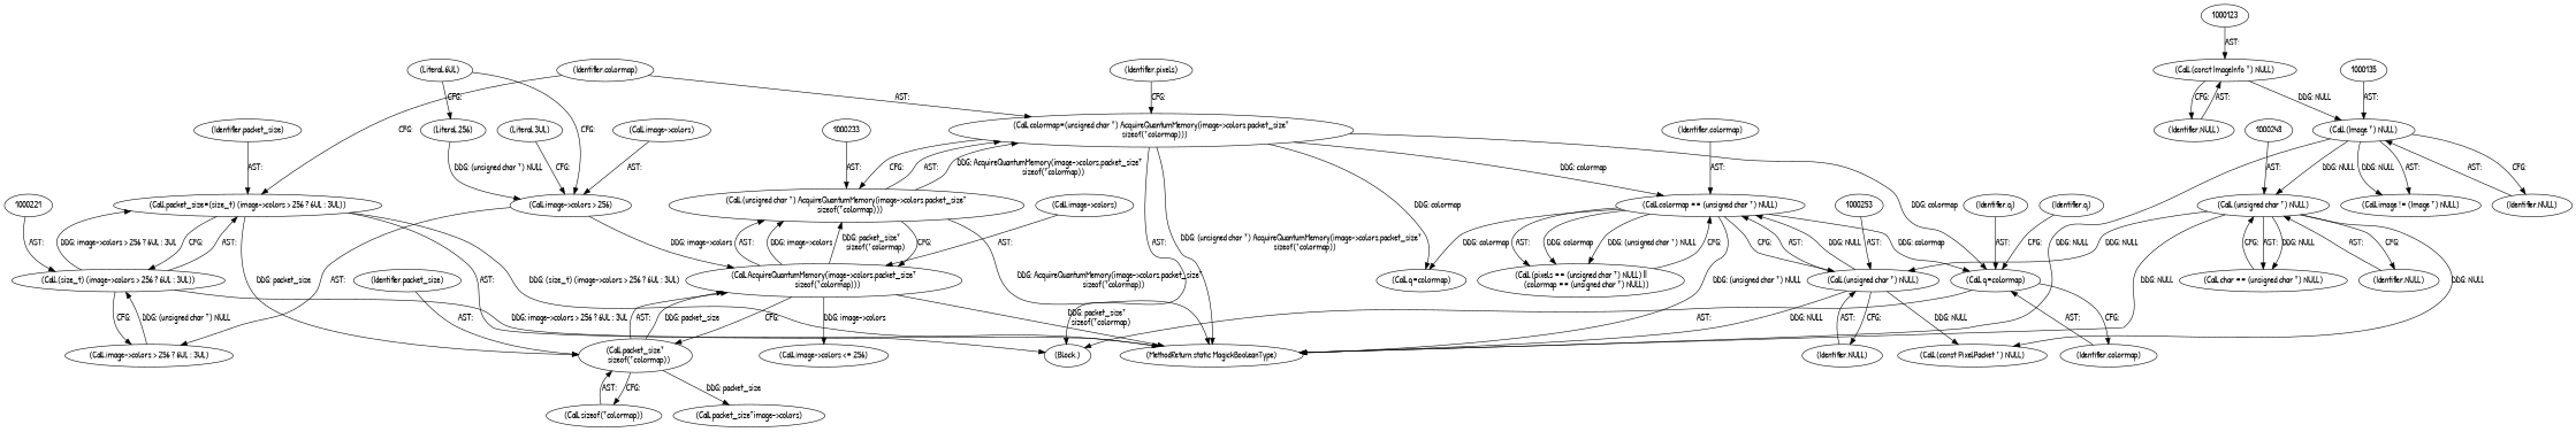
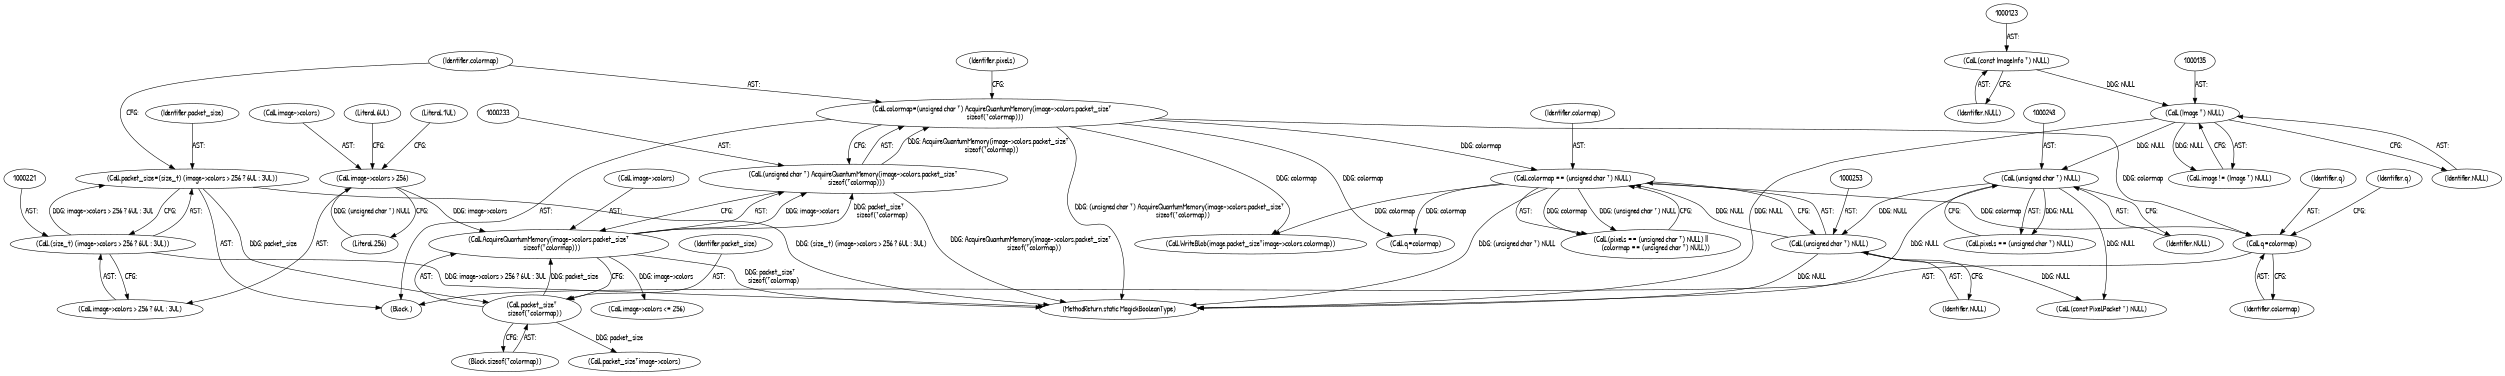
  digraph {
    fontname="Patrick Hand"
    node [fontname="Patrick Hand"]
    edge [fontname="Patrick Hand"]
    n1 [label="(Call,q=colormap)"]
    n2 [label="(Identifier,colormap)"]
    n3 [label="(Block,)"]
    n4 [label="(Call,colormap == (unsigned char *) NULL)"]
    n5 [label="(Call,(unsigned char *) NULL)"]
    n6 [label="(Call,(pixels == (unsigned char *) NULL) ||\n      (colormap == (unsigned char *) NULL))"]
    n7 [label="(Call,q=colormap)"]
    n8 [label="(MethodReturn,static MagickBooleanType)"]
+   n9 [label="(Call,WriteBlob(image,packet_size*image->colors,colormap))"]
    n10 [label="(Identifier,NULL)"]
    n11 [label="(Call,(const PixelPacket *) NULL)"]
    n12 [label="(Call,colormap=(unsigned char *) AcquireQuantumMemory(image->colors,packet_size*\n    sizeof(*colormap)))"]
    n13 [label="(Call,(unsigned char *) AcquireQuantumMemory(image->colors,packet_size*\n    sizeof(*colormap)))"]
    n14 [label="(Call,AcquireQuantumMemory(image->colors,packet_size*\n    sizeof(*colormap)))"]
    n15 [label="(Call,packet_size*\n    sizeof(*colormap))"]
    n16 [label="(Call,image->colors <= 256)"]
-   n17 [label="(Call,sizeof(*colormap))"]
+   n17 [label="(Block,sizeof(*colormap))"]
    n18 [label="(Call,packet_size*image->colors)"]
    n19 [label="(Call,image->colors > 256)"]
    n20 [label="(Call,image->colors > 256 ? 6UL : 3UL)"]
    n21 [label="(Literal,256)"]
    n22 [label="(Call,(size_t) (image->colors > 256 ? 6UL : 3UL))"]
    n23 [label="(Call,packet_size=(size_t) (image->colors > 256 ? 6UL : 3UL))"]
    n24 [label="(Call,(unsigned char *) NULL)"]
    n25 [label="(Identifier,NULL)"]
-   n26 [label="(Call,char == (unsigned char *) NULL)"]
+   n26 [label="(Call,pixels == (unsigned char *) NULL)"]
    n27 [label="(Call,(Image *) NULL)"]
    n28 [label="(Call,image != (Image *) NULL)"]
    n29 [label="(Identifier,NULL)"]
    n30 [label="(Call,(const ImageInfo *) NULL)"]
    n31 [label="(Identifier,NULL)"]
    n32 [label="(Identifier,q)"]
    n33 [label="(Identifier,colormap)"]
    n34 [label="(Identifier,q)"]
    n35 [label="(Call,image->colors)"]
    n36 [label="(Call,image->colors)"]
    n37 [label="(Literal,6UL)"]
    n38 [label="(Identifier,packet_size)"]
    n39 [label="(Identifier,pixels)"]
-   n40 [label="(Literal,3UL)"]
+   n40 [label="(Literal,1UL)"]
    n41 [label="(Identifier,colormap)"]
    n42 [label="(Identifier,packet_size)"]
    1000233
    1000221
    1000253
    1000248
    1000135
    1000123
    n1 -> n2 [label="CFG: "]
    n1 -> n3 [label="AST: "]
    n2 -> n1 [label="AST: "]
    n4 -> n1 [label="DDG: colormap"]
    n4 -> n5 [label="CFG: "]
    n4 -> n6 [label="AST: "]
    n4 -> n6 [label="DDG: colormap"]
    n4 -> n6 [label="DDG: (unsigned char *) NULL"]
    n4 -> n7 [label="DDG: colormap"]
    n4 -> n8 [label="DDG: (unsigned char *) NULL"]
+   n4 -> n9 [label="DDG: colormap"]
    n5 -> n4 [label="AST: "]
    n5 -> n4 [label="DDG: NULL"]
    n5 -> n8 [label="DDG: NULL"]
    n5 -> n10 [label="CFG: "]
    n5 -> n11 [label="DDG: NULL"]
    n6 -> n4 [label="CFG: "]
    n10 -> n5 [label="AST: "]
    n12 -> n1 [label="DDG: colormap"]
    n12 -> n3 [label="AST: "]
    n12 -> n4 [label="DDG: colormap"]
    n12 -> n7 [label="DDG: colormap"]
    n12 -> n8 [label="DDG: (unsigned char *) AcquireQuantumMemory(image->colors,packet_size*\n    sizeof(*colormap))"]
+   n12 -> n9 [label="DDG: colormap"]
    n12 -> n13 [label="CFG: "]
    n13 -> n8 [label="DDG: AcquireQuantumMemory(image->colors,packet_size*\n    sizeof(*colormap))"]
    n13 -> n12 [label="AST: "]
    n13 -> n12 [label="DDG: AcquireQuantumMemory(image->colors,packet_size*\n    sizeof(*colormap))"]
    n13 -> n14 [label="CFG: "]
    n14 -> n8 [label="DDG: packet_size*\n    sizeof(*colormap)"]
    n14 -> n13 [label="AST: "]
    n14 -> n13 [label="DDG: image->colors"]
    n14 -> n13 [label="DDG: packet_size*\n    sizeof(*colormap)"]
    n14 -> n15 [label="CFG: "]
    n14 -> n16 [label="DDG: image->colors"]
    n15 -> n14 [label="AST: "]
    n15 -> n14 [label="DDG: packet_size"]
    n15 -> n17 [label="CFG: "]
    n15 -> n18 [label="DDG: packet_size"]
    n17 -> n15 [label="AST: "]
    n19 -> n14 [label="DDG: image->colors"]
    n19 -> n20 [label="AST: "]
-   n37 -> n21 [label="CFG: "]
-   n20 -> n22 [label="DDG: (unsigned char *) NULL"]
+   n19 -> n21 [label="CFG: "]
+   n20 -> n22 [label="AST: "]
    n21 -> n19 [label="DDG: (unsigned char *) NULL"]
    n22 -> n8 [label="DDG: image->colors > 256 ? 6UL : 3UL"]
    n22 -> n20 [label="CFG: "]
    n22 -> n23 [label="AST: "]
    n22 -> n23 [label="DDG: image->colors > 256 ? 6UL : 3UL"]
    n23 -> n3 [label="AST: "]
    n23 -> n8 [label="DDG: (size_t) (image->colors > 256 ? 6UL : 3UL)"]
    n23 -> n15 [label="DDG: packet_size"]
    n23 -> n22 [label="CFG: "]
    n24 -> n5 [label="DDG: NULL"]
    n24 -> n8 [label="DDG: NULL"]
    n24 -> n11 [label="DDG: NULL"]
    n24 -> n25 [label="CFG: "]
    n24 -> n26 [label="AST: "]
    n24 -> n26 [label="DDG: NULL"]
    n25 -> n24 [label="AST: "]
    n26 -> n24 [label="CFG: "]
    n27 -> n8 [label="DDG: NULL"]
    n27 -> n24 [label="DDG: NULL"]
    n27 -> n28 [label="AST: "]
    n27 -> n28 [label="DDG: NULL"]
    n27 -> n29 [label="CFG: "]
+   n28 -> n27 [label="CFG: "]
    n29 -> n27 [label="AST: "]
    n30 -> n27 [label="DDG: NULL"]
    n30 -> n31 [label="CFG: "]
    n31 -> n30 [label="AST: "]
    n32 -> n1 [label="AST: "]
    n33 -> n4 [label="AST: "]
    n34 -> n1 [label="CFG: "]
    n35 -> n19 [label="AST: "]
    n36 -> n14 [label="AST: "]
    n37 -> n19 [label="CFG: "]
    n38 -> n15 [label="AST: "]
    n39 -> n12 [label="CFG: "]
    n40 -> n19 [label="CFG: "]
    n41 -> n12 [label="AST: "]
    n41 -> n23 [label="CFG: "]
    n42 -> n23 [label="AST: "]
    1000233 -> n13 [label="AST: "]
    1000221 -> n22 [label="AST: "]
    1000253 -> n5 [label="AST: "]
    1000248 -> n24 [label="AST: "]
    1000135 -> n27 [label="AST: "]
    1000123 -> n30 [label="AST: "]
  }
